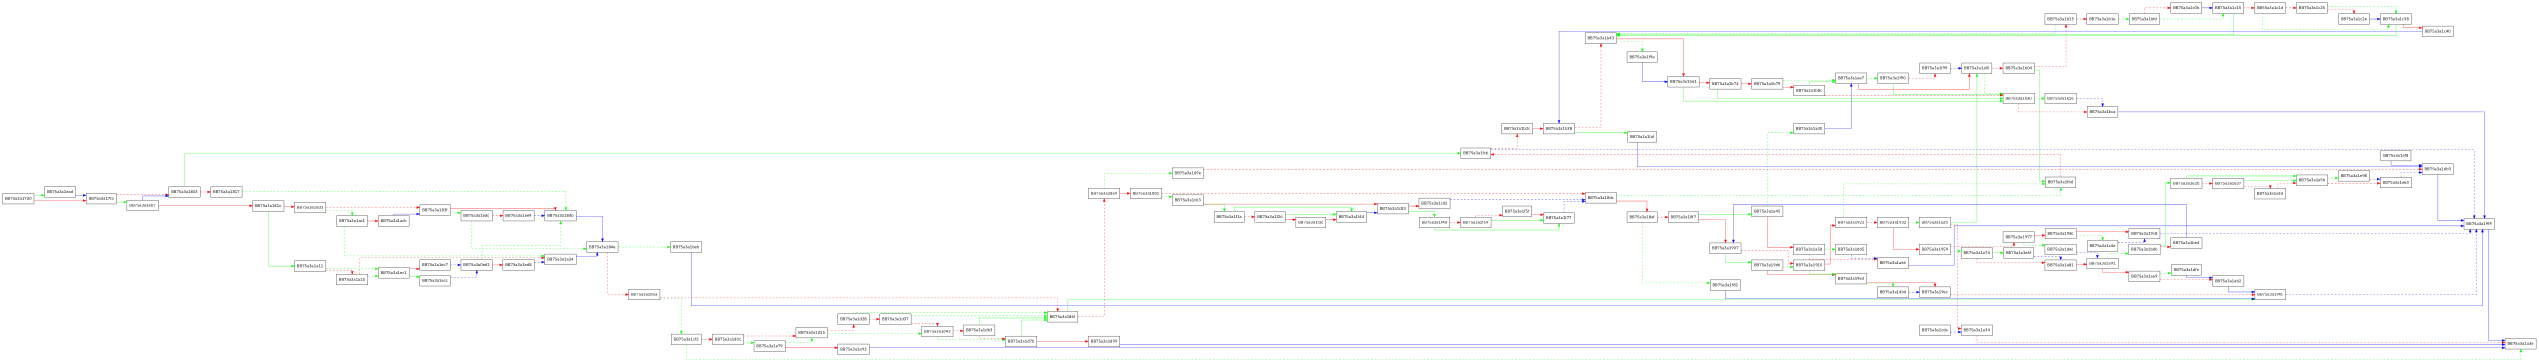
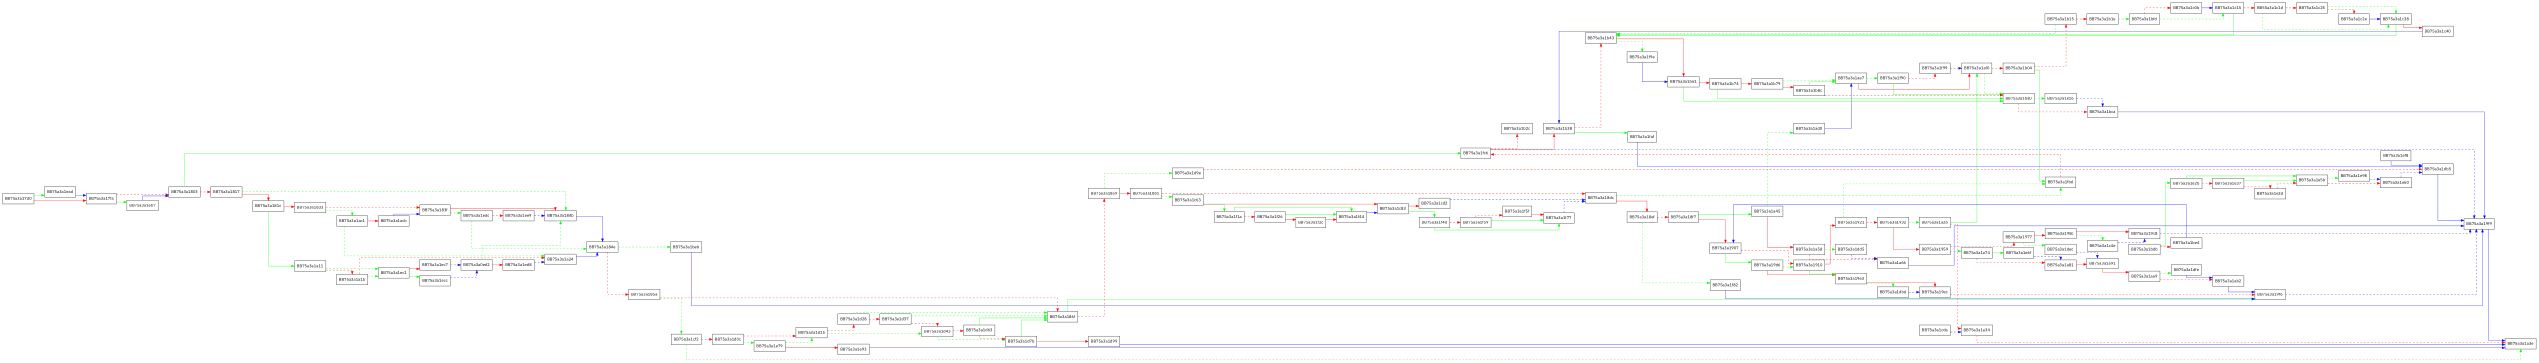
  digraph {
    fontname="IBM Plex Sans"
    rankdir=LR
    splines=ortho
    node [fontname="IBM Plex Sans" shape=box]
    edge [color=red fontname="IBM Plex Sans" style=dashed]
    BB75a3a17d0
    BB75a3a1ead
    BB75a3a17fa
    BB75a3a1eb7
    BB75a3a1803
    BB75a3a1fc6
    BB75a3a1817
    BB75a3a19f9
    BB75a3a1b2c
    BB75a3a184b
    BB75a3a181d
    BB75a3a1a3e
    BB75a3a184e
    BB75a3a1a11
    BB75a3a1833
    BB75a3a1beb
    BB75a3a185a
    BB75a3a1ec1
    BB75a3a1a1b
    BB75a3a1ac1
    BB75a3a183f
    BB75a3a1ecc
    BB75a3a1ec7
    BB75a3a1a24
    BB75a3a1acb
    BB75a3a1edd
    BB75a3a1ee9
    BB75a3a1cf2
    BB75a3a186f
    BB75a3a1d0c
    BB75a3a19f6
    BB75a3a18a9
    BB75a3a1e79
    BB75a3a1d15
    BB75a3a1d9e
    BB75a3a18b1
    BB75a3a1db5
    BB75a3a1c63
    BB75a3a18dc
    BB75a3a1f1a
    BB75a3a1c83
    BB75a3a1fbd
    BB75a3a18ef
    BB75a3a1f44
    BB75a3a1f26
    BB75a3a1f4d
    BB75a3a1cd2
    BB75a3a1f82
    BB75a3a18f7
    BB75a3a1a45
    BB75a3a1907
    BB75a3a1ad0
    BB75a3a1a5d
    BB75a3a19d6
    BB75a3a1910
    BB75a3a1ae7
    BB75a3a1dd5
    BB75a3a1a66
    BB75a3a19e3
    BB75a3a1921
    BB75a3a1dbd
    BB75a3a19ec
    BB75a3a1932
    BB75a3a1a2b
    BB75a3a1959
    BB75a3a1a34
    BB75a3a1af0
    BB75a3a1a74
    BB75a3a1977
    BB75a3a1cda
    BB75a3a1e6f
    BB75a3a1a81
    BB75a3a1ded
    BB75a3a198c
    BB75a3a1a91
    BB75a3a1c4e
    BB75a3a19c8
    BB75a3a1bdb
    BB75a3a1aa9
    n80 [label=BB75a3a0ed2]
    BB75a3a1f90
    BB75a3a1e2b
    BB75a3a1be4
    BB75a3a1dfe
    BB75a3a1ab2
    BB75a3a1e5b
    BB75a3a1e37
    BB75a3a1ba0
    BB75a3a1f99
    BB75a3a1b04
    BB75a3a1e16
    BB75a3a1bca
    BB75a3a1b15
    BB75a3a1b43
    BB75a3a1b1e
    BB75a3a1f9e
    BB75a3a1b61
    BB75a3a1bfd
    BB75a3a1b74
    BB75a3a1c15
    BB75a3a1c0b
    BB75a3a1b38
    n103 [label=BB55a3a1c1d]
    BB75a3a1faf
    BB75a3a1b79
    BB75a3a1b8c
    BB75a3a1e98
    BB75a3a1e60
    BB75a3a1e3d
    BB75a3a1c38
    BB75a3a1c25
    BB75a3a1c40
    BB75a3a1c2e
    BB75a3a1f2c
    BB75a3a1f77
    BB75a3a1f59
    BB75a3a1f5f
    BB75a3a1e93
    BB75a3a1d43
    BB75a3a1d28
    BB75a3a1d7b
    BB75a3a1d63
    BB75a3a1d37
    BB75a3a1d99
    BB75a3a1ef8
    BB75a3a1ed8
    BB75a3a17d0 -> BB75a3a1ead [color=green style=solid]
    BB75a3a17d0 -> BB75a3a17fa [style=solid]
    BB75a3a1ead -> BB75a3a17fa [color=blue style=solid]
    BB75a3a17fa -> BB75a3a1eb7 [color=green style=solid]
    BB75a3a17fa -> BB75a3a1803
    BB75a3a1eb7 -> BB75a3a1803 [color=blue style=solid]
    BB75a3a1803 -> BB75a3a1fc6 [color=green style=solid]
    BB75a3a1803 -> BB75a3a1817
    BB75a3a1fc6 -> BB75a3a19f9 [color=blue]
    BB75a3a1fc6 -> BB75a3a1b2c
    BB75a3a1817 -> BB75a3a184b [color=green]
-   BB75a3a1eb7 -> BB75a3a181d [style=solid]
+   BB75a3a1817 -> BB75a3a181d [style=solid]
    BB75a3a19f9 -> BB75a3a1a3e [color=blue style=solid]
-   BB75a3a1b2c -> BB75a3a1b38 [style=solid]
+   BB75a3a1fc6 -> BB75a3a1b38 [style=solid]
    BB75a3a184b -> BB75a3a184e [color=blue style=solid]
    BB75a3a181d -> BB75a3a1a11 [color=green style=solid]
    BB75a3a181d -> BB75a3a1833 [style=solid]
    BB75a3a184e -> BB75a3a1beb [color=green]
    BB75a3a184e -> BB75a3a185a
    BB75a3a1a11 -> BB75a3a1ec1 [color=green]
    BB75a3a1a11 -> BB75a3a1a1b
    BB75a3a1833 -> BB75a3a1ac1 [color=green]
    BB75a3a1833 -> BB75a3a183f
    BB75a3a1beb -> BB75a3a19f9 [color=blue style=solid]
    BB75a3a185a -> BB75a3a1cf2 [color=green]
    BB75a3a185a -> BB75a3a186f
    BB75a3a1ec1 -> BB75a3a1ecc [color=green style=solid]
    BB75a3a1ec1 -> BB75a3a1ec7 [style=solid]
    BB75a3a1a1b -> BB75a3a1ec1 [color=green]
    BB75a3a1a1b -> BB75a3a1a24
    BB75a3a1ac1 -> BB75a3a1a24 [color=green]
    BB75a3a1ac1 -> BB75a3a1acb [style=solid]
    BB75a3a183f -> BB75a3a184b [style=solid]
    BB75a3a183f -> BB75a3a1edd [color=green]
    BB75a3a1ecc -> n80 [color=blue]
    BB75a3a1ec7 -> n80 [color=blue]
    BB75a3a1a24 -> BB75a3a184e [color=blue style=solid]
    BB75a3a1acb -> BB75a3a183f [color=blue style=solid]
    BB75a3a1edd -> BB75a3a184e [color=green]
    BB75a3a1edd -> BB75a3a1ee9
    BB75a3a1ee9 -> BB75a3a184b [color=blue]
    BB75a3a1cf2 -> BB75a3a1a3e [color=green]
    BB75a3a1cf2 -> BB75a3a1d0c
    BB75a3a186f -> BB75a3a19f6 [color=green style=solid]
    BB75a3a186f -> BB75a3a18a9
    BB75a3a1d0c -> BB75a3a1e79 [color=green]
    BB75a3a1d0c -> BB75a3a1d15
    BB75a3a19f6 -> BB75a3a19f9 [color=blue]
    BB75a3a18a9 -> BB75a3a1d9e [color=green]
    BB75a3a18a9 -> BB75a3a18b1 [style=solid]
    BB75a3a1e79 -> BB75a3a1d15 [color=green]
    BB75a3a1e79 -> BB75a3a1e93 [style=solid]
    BB75a3a1d15 -> BB75a3a1d43 [color=green]
    BB75a3a1d15 -> BB75a3a1d28
    BB75a3a1d9e -> BB75a3a1db5
    BB75a3a18b1 -> BB75a3a1c63 [color=green]
    BB75a3a18b1 -> BB75a3a18dc
    BB75a3a1db5 -> BB75a3a19f9 [color=blue style=solid]
    BB75a3a1c63 -> BB75a3a1f1a [color=green style=solid]
    BB75a3a1c63 -> BB75a3a1c83 [style=solid]
    BB75a3a18dc -> BB75a3a1fbd [color=green]
    BB75a3a18dc -> BB75a3a18ef [style=solid]
    BB75a3a1f1a -> BB75a3a1f44 [color=green style=solid]
    BB75a3a1f1a -> BB75a3a1f26
    BB75a3a1c83 -> BB75a3a1f4d [color=green style=solid]
    BB75a3a1c83 -> BB75a3a1cd2 [style=solid]
    BB75a3a1fbd -> BB75a3a1fc6
    BB75a3a18ef -> BB75a3a1f82 [color=green]
    BB75a3a18ef -> BB75a3a18f7
    BB75a3a1f44 -> BB75a3a1c83 [color=blue style=solid]
    BB75a3a1f26 -> BB75a3a1f44 [color=green style=solid]
    BB75a3a1f26 -> BB75a3a1f2c [style=solid]
    BB75a3a1f4d -> BB75a3a1f77 [color=green style=solid]
    BB75a3a1f4d -> BB75a3a1f59
    BB75a3a1cd2 -> BB75a3a18dc [color=blue]
    BB75a3a1f82 -> BB75a3a19f6 [color=blue style=solid]
    BB75a3a18f7 -> BB75a3a1a45 [color=green style=solid]
    BB75a3a18f7 -> BB75a3a1907 [style=solid]
    BB75a3a1a45 -> BB75a3a1ad0 [color=green]
    BB75a3a1a45 -> BB75a3a1a5d [style=solid]
    BB75a3a1907 -> BB75a3a19d6 [color=green style=solid]
    BB75a3a1907 -> BB75a3a1910
    BB75a3a1ad0 -> BB75a3a1ae7 [color=blue style=solid]
    BB75a3a1a5d -> BB75a3a1dd5 [color=green]
    BB75a3a1a5d -> BB75a3a1a66
    BB75a3a19d6 -> BB75a3a1910 [color=green]
    BB75a3a19d6 -> BB75a3a19e3 [style=solid]
    BB75a3a1910 -> BB75a3a19e3 [color=green style=solid]
    BB75a3a1910 -> BB75a3a1921 [style=solid]
    BB75a3a1ae7 -> BB75a3a1af0 [style=solid]
    BB75a3a1ae7 -> BB75a3a1f90 [color=green]
    BB75a3a1dd5 -> BB75a3a1a66 [color=blue]
    BB75a3a1a66 -> BB75a3a19f9 [color=blue style=solid]
    BB75a3a19e3 -> BB75a3a1dbd [color=green]
    BB75a3a19e3 -> BB75a3a19ec [style=solid]
    BB75a3a1921 -> BB75a3a1fbd [color=green]
    BB75a3a1921 -> BB75a3a1932
    BB75a3a1dbd -> BB75a3a19ec [color=blue]
    BB75a3a19ec -> BB75a3a19f6
    BB75a3a1932 -> BB75a3a1a2b [color=green]
    BB75a3a1932 -> BB75a3a1959 [style=solid]
    BB75a3a1a2b -> BB75a3a1a34
    BB75a3a1a2b -> BB75a3a1af0 [color=green style=solid]
    BB75a3a1959 -> BB75a3a1a74 [color=green]
    BB75a3a1959 -> BB75a3a1977
    BB75a3a1a34 -> BB75a3a1a3e
    BB75a3a1af0 -> BB75a3a1ba0 [color=green]
    BB75a3a1af0 -> BB75a3a1b04
    BB75a3a1a74 -> BB75a3a1e6f [color=green style=solid]
    BB75a3a1a74 -> BB75a3a1a81
    BB75a3a1977 -> BB75a3a1ded [color=green]
    BB75a3a1977 -> BB75a3a198c [style=solid]
    BB75a3a1cda -> BB75a3a1a34 [color=blue]
    BB75a3a1e6f -> BB75a3a1a81 [color=blue]
    BB75a3a1a81 -> BB75a3a1a91 [style=solid]
    BB75a3a1ded -> BB75a3a1a91 [color=blue]
    BB75a3a198c -> BB75a3a1c4e [color=green]
    BB75a3a198c -> BB75a3a19c8 [style=solid]
-   BB75a3a1a91 -> BB75a3a1bdb [color=green]
    BB75a3a1a91 -> BB75a3a1aa9 [style=solid]
    BB75a3a1c4e -> BB75a3a19c8 [color=blue]
    BB75a3a19c8 -> BB75a3a19f9 [color=blue]
    BB75a3a1bdb -> BB75a3a1e2b [color=green style=solid]
    BB75a3a1bdb -> BB75a3a1be4
    BB75a3a1aa9 -> BB75a3a1dfe [color=green]
    BB75a3a1aa9 -> BB75a3a1ab2
    n80 -> BB75a3a184b [color=green]
    n80 -> BB75a3a1ed8 [style=solid]
    BB75a3a1f90 -> BB75a3a1ba0 [color=green style=solid]
    BB75a3a1f90 -> BB75a3a1f99
    BB75a3a1e2b -> BB75a3a1e5b [color=green style=solid]
    BB75a3a1e2b -> BB75a3a1e37
    BB75a3a1be4 -> BB75a3a1907 [color=blue style=solid]
    BB75a3a1dfe -> BB75a3a1ab2 [color=blue style=solid]
    BB75a3a1ab2 -> BB75a3a19f6 [color=blue style=solid]
    BB75a3a1e5b -> BB75a3a1e98 [color=green]
    BB75a3a1e5b -> BB75a3a1e60
    BB75a3a1e37 -> BB75a3a1e5b [color=green style=solid]
    BB75a3a1e37 -> BB75a3a1e3d
    BB75a3a1ba0 -> BB75a3a1e16 [color=green]
    BB75a3a1ba0 -> BB75a3a1bca
    BB75a3a1f99 -> BB75a3a1af0 [color=blue]
    BB75a3a1b04 -> BB75a3a1fbd [color=green style=solid]
    BB75a3a1b04 -> BB75a3a1b15
    BB75a3a1e16 -> BB75a3a1bca [color=blue]
    BB75a3a1bca -> BB75a3a19f9 [color=blue style=solid]
    BB75a3a1b15 -> BB75a3a1b43 [color=green]
    BB75a3a1b15 -> BB75a3a1b1e
    BB75a3a1b43 -> BB75a3a1f9e [color=green]
    BB75a3a1b43 -> BB75a3a1b61 [style=solid]
    BB75a3a1b1e -> BB75a3a1bfd [color=green]
    BB75a3a1f9e -> BB75a3a1b61 [color=blue style=solid]
    BB75a3a1b61 -> BB75a3a1ba0 [color=green style=solid]
    BB75a3a1b61 -> BB75a3a1b74 [style=solid]
    BB75a3a1bfd -> BB75a3a1c15 [color=green]
    BB75a3a1bfd -> BB75a3a1c0b
    BB75a3a1b74 -> BB75a3a1ba0 [color=green style=solid]
    BB75a3a1b74 -> BB75a3a1b79 [style=solid]
    BB75a3a1c15 -> BB75a3a1b43 [color=green style=solid]
    BB75a3a1c15 -> n103
    BB75a3a1c0b -> BB75a3a1c15 [color=blue style=solid]
    BB75a3a1b38 -> BB75a3a1b43
    BB75a3a1b38 -> BB75a3a1faf [color=green style=solid]
    n103 -> BB75a3a1c38 [color=green]
    n103 -> BB75a3a1c25
    BB75a3a1faf -> BB75a3a1db5 [color=blue style=solid]
    BB75a3a1b79 -> BB75a3a1ae7 [color=green]
    BB75a3a1b79 -> BB75a3a1b8c [style=solid]
    BB75a3a1b8c -> BB75a3a1ae7 [color=green style=solid]
    BB75a3a1b8c -> BB75a3a1ba0
    BB75a3a1e98 -> BB75a3a1e60 [color=blue]
    BB75a3a1e60 -> BB75a3a1db5 [color=blue]
    BB75a3a1e3d -> BB75a3a1e5b
    BB75a3a1c38 -> BB75a3a1b43 [color=green style=solid]
    BB75a3a1c38 -> BB75a3a1c40 [style=solid]
    BB75a3a1c25 -> BB75a3a1c38 [color=green]
    BB75a3a1c25 -> BB75a3a1c2e
    BB75a3a1c40 -> BB75a3a1b38 [color=blue style=solid]
    BB75a3a1c2e -> BB75a3a1c38 [color=blue style=solid]
    BB75a3a1f2c -> BB75a3a1f44 [style=solid]
    BB75a3a1f77 -> BB75a3a18dc [color=blue]
    BB75a3a1f59 -> BB75a3a1f77 [color=green style=solid]
    BB75a3a1f59 -> BB75a3a1f5f
    BB75a3a1f5f -> BB75a3a1f77 [style=solid]
    BB75a3a1e93 -> BB75a3a1a3e [color=blue style=solid]
    BB75a3a1d43 -> BB75a3a1d7b [color=green]
    BB75a3a1d43 -> BB75a3a1d63
    BB75a3a1d28 -> BB75a3a186f [color=green]
    BB75a3a1d28 -> BB75a3a1d37
    BB75a3a1d7b -> BB75a3a186f [color=green style=solid]
    BB75a3a1d7b -> BB75a3a1d99 [style=solid]
    BB75a3a1d63 -> BB75a3a186f [color=green style=solid]
    BB75a3a1d63 -> BB75a3a1d7b
    BB75a3a1d37 -> BB75a3a186f [color=green]
    BB75a3a1d37 -> BB75a3a1d43
    BB75a3a1d99 -> BB75a3a1a3e [color=blue style=solid]
    BB75a3a1ef8 -> BB75a3a1db5 [color=blue style=solid]
    BB75a3a1ed8 -> BB75a3a1a24 [color=blue]
  }
